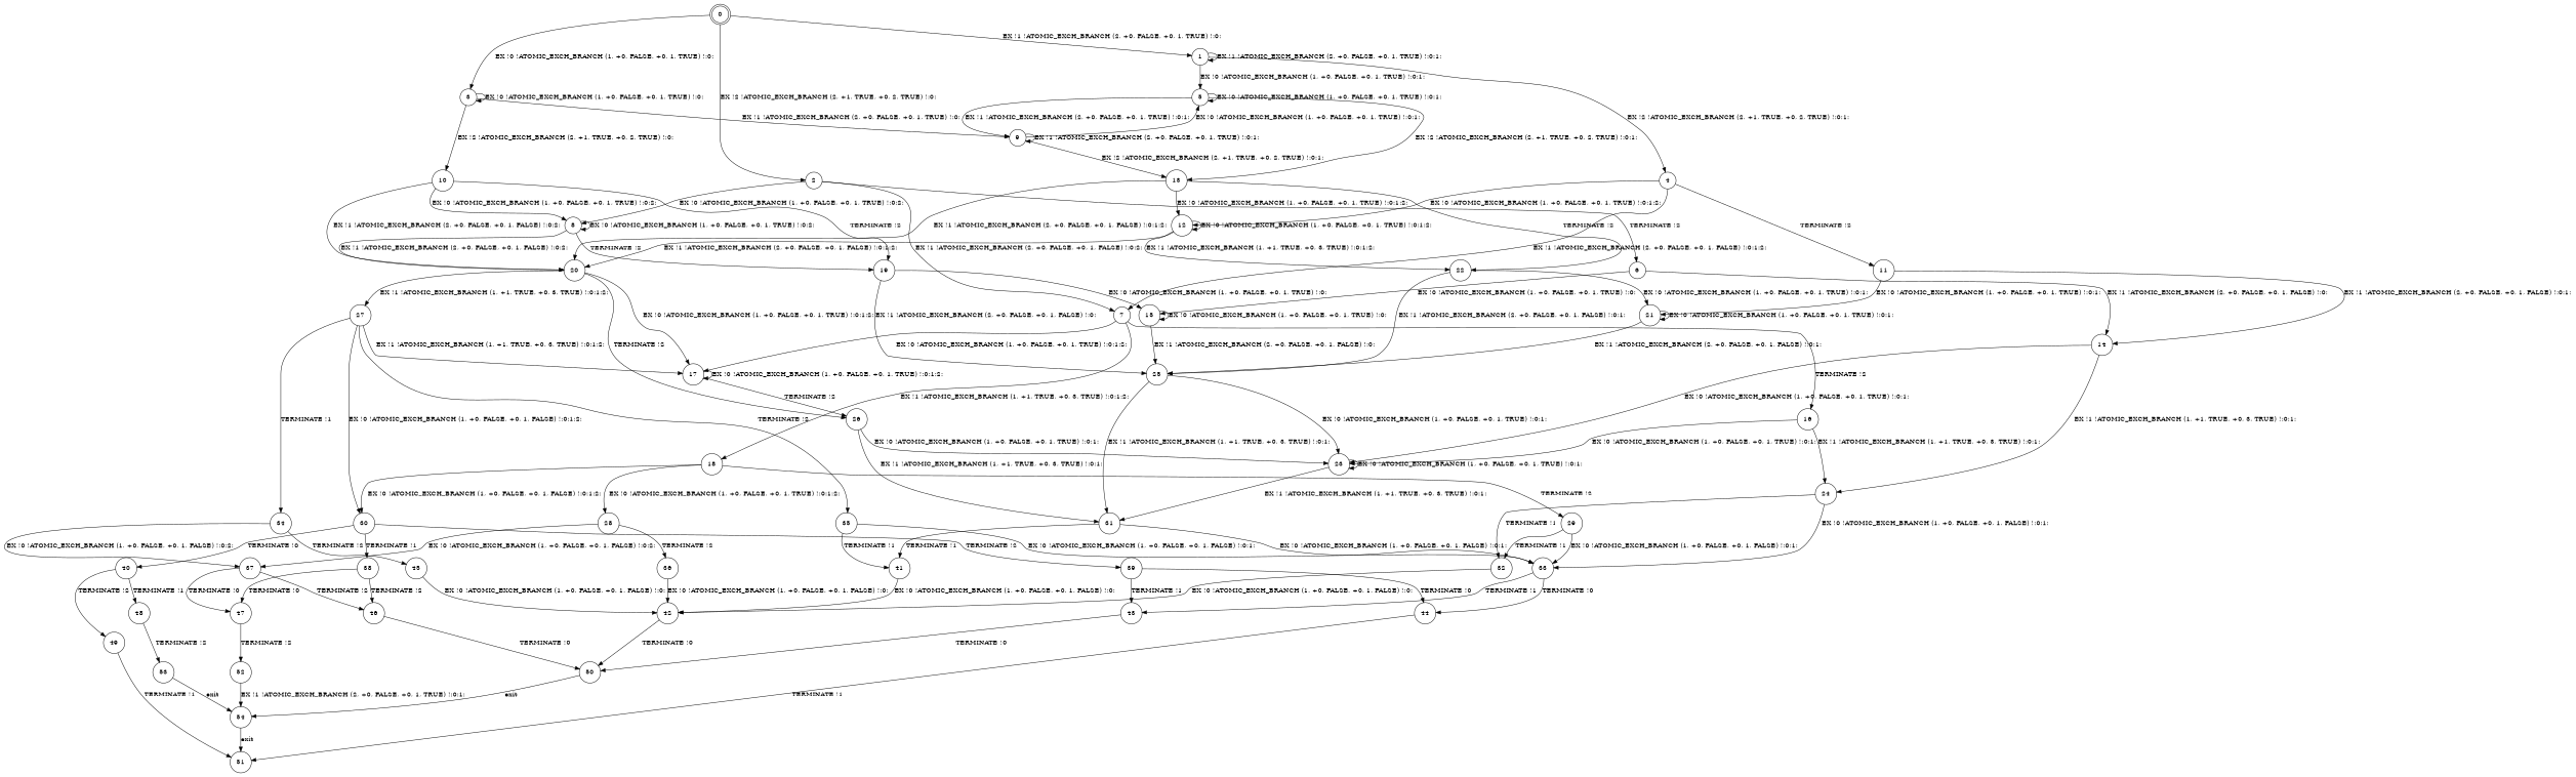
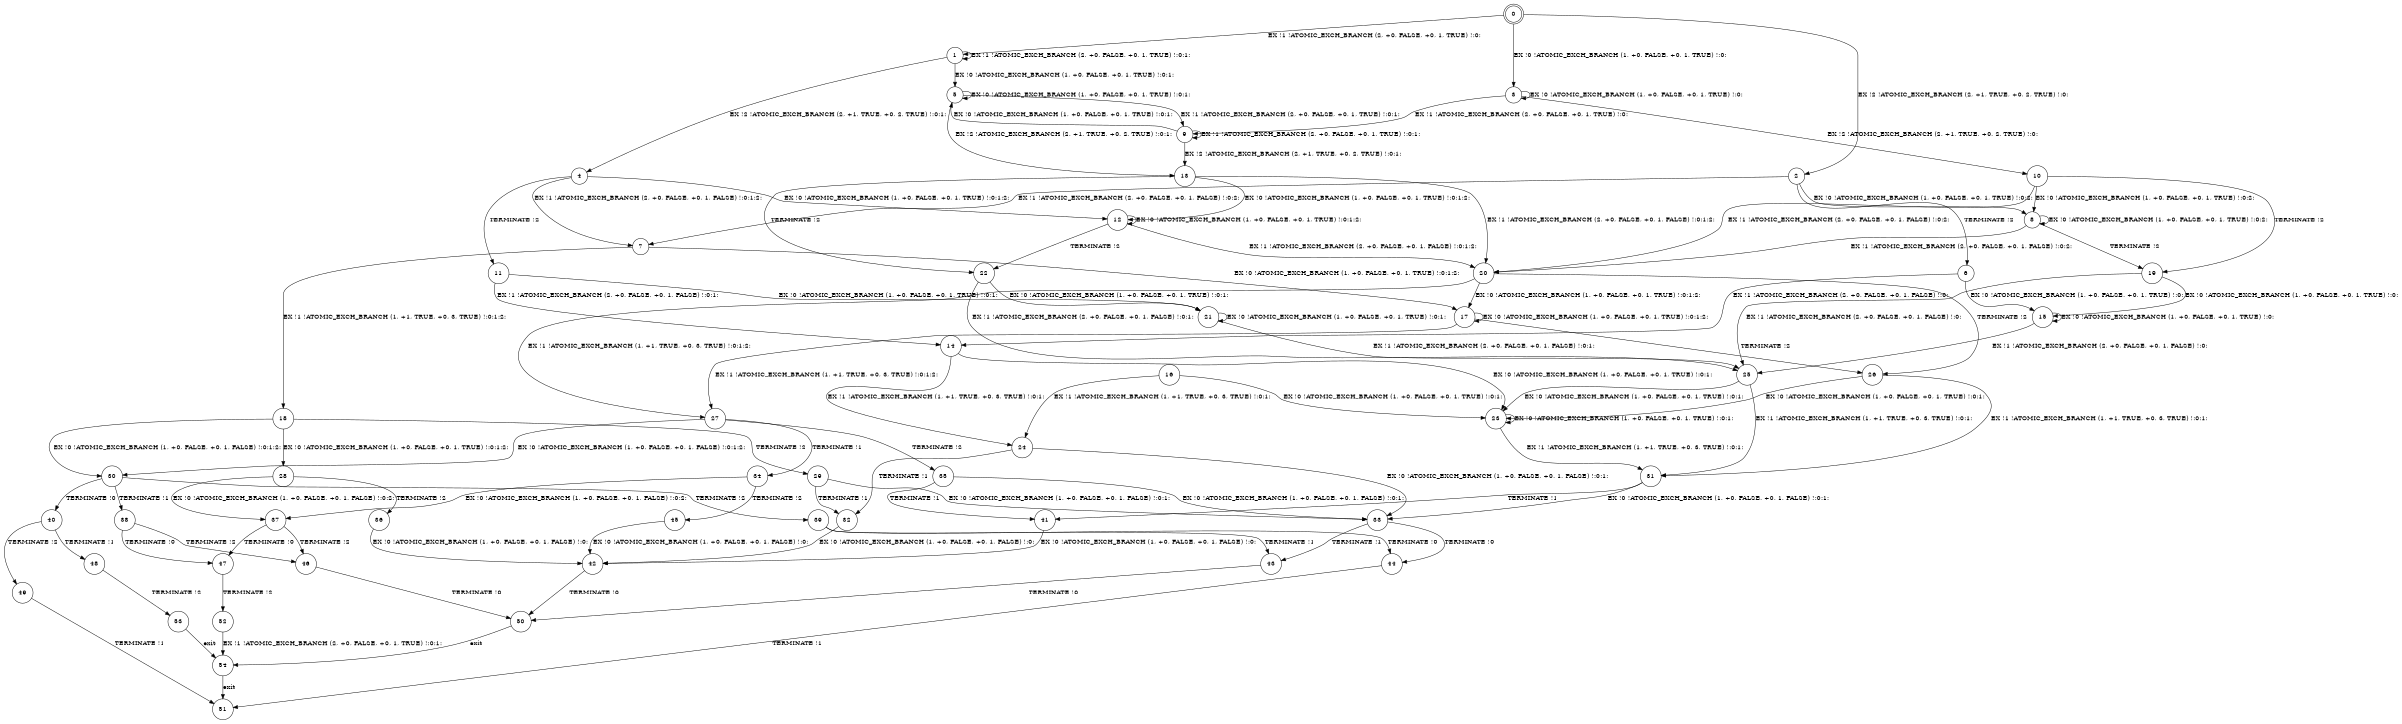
  digraph {
    node [shape=circle]
    0 [peripheries=2]
    1
    2
    3
    4
    5
    6
    7
    8
    9
    10
    11
    12
    13
    14
    15
    16
    17
    18
    19
    20
    21
    22
    23
    24
    25
    26
    27
    28
    29
    30
    31
    32
    33
    34
    35
    36
    37
    38
    39
    40
    41
    42
    43
    44
    45
    46
    47
    48
    49
    50
    51
    52
    53
    54
    0 -> 1 [label="EX !1 !ATOMIC_EXCH_BRANCH (2, +0, FALSE, +0, 1, TRUE) !:0:"]
    0 -> 2 [label="EX !2 !ATOMIC_EXCH_BRANCH (2, +1, TRUE, +0, 2, TRUE) !:0:"]
    0 -> 3 [label="EX !0 !ATOMIC_EXCH_BRANCH (1, +0, FALSE, +0, 1, TRUE) !:0:"]
    1 -> 1 [label="EX !1 !ATOMIC_EXCH_BRANCH (2, +0, FALSE, +0, 1, TRUE) !:0:1:"]
    1 -> 4 [label="EX !2 !ATOMIC_EXCH_BRANCH (2, +1, TRUE, +0, 2, TRUE) !:0:1:"]
    1 -> 5 [label="EX !0 !ATOMIC_EXCH_BRANCH (1, +0, FALSE, +0, 1, TRUE) !:0:1:"]
    2 -> 6 [label="TERMINATE !2"]
    2 -> 7 [label="EX !1 !ATOMIC_EXCH_BRANCH (2, +0, FALSE, +0, 1, FALSE) !:0:2:"]
    2 -> 8 [label="EX !0 !ATOMIC_EXCH_BRANCH (1, +0, FALSE, +0, 1, TRUE) !:0:2:"]
    3 -> 3 [label="EX !0 !ATOMIC_EXCH_BRANCH (1, +0, FALSE, +0, 1, TRUE) !:0:"]
    3 -> 9 [label="EX !1 !ATOMIC_EXCH_BRANCH (2, +0, FALSE, +0, 1, TRUE) !:0:"]
    3 -> 10 [label="EX !2 !ATOMIC_EXCH_BRANCH (2, +1, TRUE, +0, 2, TRUE) !:0:"]
    4 -> 7 [label="EX !1 !ATOMIC_EXCH_BRANCH (2, +0, FALSE, +0, 1, FALSE) !:0:1:2:"]
    4 -> 11 [label="TERMINATE !2"]
    4 -> 12 [label="EX !0 !ATOMIC_EXCH_BRANCH (1, +0, FALSE, +0, 1, TRUE) !:0:1:2:"]
    5 -> 5 [label="EX !0 !ATOMIC_EXCH_BRANCH (1, +0, FALSE, +0, 1, TRUE) !:0:1:"]
    5 -> 9 [label="EX !1 !ATOMIC_EXCH_BRANCH (2, +0, FALSE, +0, 1, TRUE) !:0:1:"]
    5 -> 13 [label="EX !2 !ATOMIC_EXCH_BRANCH (2, +1, TRUE, +0, 2, TRUE) !:0:1:"]
    6 -> 14 [label="EX !1 !ATOMIC_EXCH_BRANCH (2, +0, FALSE, +0, 1, FALSE) !:0:"]
    6 -> 15 [label="EX !0 !ATOMIC_EXCH_BRANCH (1, +0, FALSE, +0, 1, TRUE) !:0:"]
-   7 -> 16 [label="TERMINATE !2"]
    7 -> 17 [label="EX !0 !ATOMIC_EXCH_BRANCH (1, +0, FALSE, +0, 1, TRUE) !:0:1:2:"]
    7 -> 18 [label="EX !1 !ATOMIC_EXCH_BRANCH (1, +1, TRUE, +0, 3, TRUE) !:0:1:2:"]
    8 -> 8 [label="EX !0 !ATOMIC_EXCH_BRANCH (1, +0, FALSE, +0, 1, TRUE) !:0:2:"]
    8 -> 19 [label="TERMINATE !2"]
    8 -> 20 [label="EX !1 !ATOMIC_EXCH_BRANCH (2, +0, FALSE, +0, 1, FALSE) !:0:2:"]
    9 -> 5 [label="EX !0 !ATOMIC_EXCH_BRANCH (1, +0, FALSE, +0, 1, TRUE) !:0:1:"]
    9 -> 9 [label="EX !1 !ATOMIC_EXCH_BRANCH (2, +0, FALSE, +0, 1, TRUE) !:0:1:"]
    9 -> 13 [label="EX !2 !ATOMIC_EXCH_BRANCH (2, +1, TRUE, +0, 2, TRUE) !:0:1:"]
    10 -> 8 [label="EX !0 !ATOMIC_EXCH_BRANCH (1, +0, FALSE, +0, 1, TRUE) !:0:2:"]
    10 -> 19 [label="TERMINATE !2"]
    10 -> 20 [label="EX !1 !ATOMIC_EXCH_BRANCH (2, +0, FALSE, +0, 1, FALSE) !:0:2:"]
    11 -> 14 [label="EX !1 !ATOMIC_EXCH_BRANCH (2, +0, FALSE, +0, 1, FALSE) !:0:1:"]
    11 -> 21 [label="EX !0 !ATOMIC_EXCH_BRANCH (1, +0, FALSE, +0, 1, TRUE) !:0:1:"]
    12 -> 12 [label="EX !0 !ATOMIC_EXCH_BRANCH (1, +0, FALSE, +0, 1, TRUE) !:0:1:2:"]
    12 -> 20 [label="EX !1 !ATOMIC_EXCH_BRANCH (2, +0, FALSE, +0, 1, FALSE) !:0:1:2:"]
-   12 -> 22 [label="EX !1 !ATOMIC_EXCH_BRANCH (1, +1, TRUE, +0, 3, TRUE) !:0:1:2:"]
+   12 -> 22 [label="TERMINATE !2"]
    13 -> 12 [label="EX !0 !ATOMIC_EXCH_BRANCH (1, +0, FALSE, +0, 1, TRUE) !:0:1:2:"]
    13 -> 20 [label="EX !1 !ATOMIC_EXCH_BRANCH (2, +0, FALSE, +0, 1, FALSE) !:0:1:2:"]
    13 -> 22 [label="TERMINATE !2"]
    14 -> 23 [label="EX !0 !ATOMIC_EXCH_BRANCH (1, +0, FALSE, +0, 1, TRUE) !:0:1:"]
    14 -> 24 [label="EX !1 !ATOMIC_EXCH_BRANCH (1, +1, TRUE, +0, 3, TRUE) !:0:1:"]
    15 -> 15 [label="EX !0 !ATOMIC_EXCH_BRANCH (1, +0, FALSE, +0, 1, TRUE) !:0:"]
    15 -> 25 [label="EX !1 !ATOMIC_EXCH_BRANCH (2, +0, FALSE, +0, 1, FALSE) !:0:"]
    16 -> 23 [label="EX !0 !ATOMIC_EXCH_BRANCH (1, +0, FALSE, +0, 1, TRUE) !:0:1:"]
    16 -> 24 [label="EX !1 !ATOMIC_EXCH_BRANCH (1, +1, TRUE, +0, 3, TRUE) !:0:1:"]
    17 -> 17 [label="EX !0 !ATOMIC_EXCH_BRANCH (1, +0, FALSE, +0, 1, TRUE) !:0:1:2:"]
    17 -> 26 [label="TERMINATE !2"]
-   27 -> 17 [label="EX !1 !ATOMIC_EXCH_BRANCH (1, +1, TRUE, +0, 3, TRUE) !:0:1:2:"]
+   17 -> 27 [label="EX !1 !ATOMIC_EXCH_BRANCH (1, +1, TRUE, +0, 3, TRUE) !:0:1:2:"]
    18 -> 28 [label="EX !0 !ATOMIC_EXCH_BRANCH (1, +0, FALSE, +0, 1, TRUE) !:0:1:2:"]
    18 -> 29 [label="TERMINATE !2"]
    18 -> 30 [label="EX !0 !ATOMIC_EXCH_BRANCH (1, +0, FALSE, +0, 1, FALSE) !:0:1:2:"]
    19 -> 15 [label="EX !0 !ATOMIC_EXCH_BRANCH (1, +0, FALSE, +0, 1, TRUE) !:0:"]
    19 -> 25 [label="EX !1 !ATOMIC_EXCH_BRANCH (2, +0, FALSE, +0, 1, FALSE) !:0:"]
    20 -> 17 [label="EX !0 !ATOMIC_EXCH_BRANCH (1, +0, FALSE, +0, 1, TRUE) !:0:1:2:"]
    20 -> 26 [label="TERMINATE !2"]
    20 -> 27 [label="EX !1 !ATOMIC_EXCH_BRANCH (1, +1, TRUE, +0, 3, TRUE) !:0:1:2:"]
    21 -> 21 [label="EX !0 !ATOMIC_EXCH_BRANCH (1, +0, FALSE, +0, 1, TRUE) !:0:1:"]
    21 -> 25 [label="EX !1 !ATOMIC_EXCH_BRANCH (2, +0, FALSE, +0, 1, FALSE) !:0:1:"]
    22 -> 21 [label="EX !0 !ATOMIC_EXCH_BRANCH (1, +0, FALSE, +0, 1, TRUE) !:0:1:"]
    22 -> 25 [label="EX !1 !ATOMIC_EXCH_BRANCH (2, +0, FALSE, +0, 1, FALSE) !:0:1:"]
    23 -> 23 [label="EX !0 !ATOMIC_EXCH_BRANCH (1, +0, FALSE, +0, 1, TRUE) !:0:1:"]
    23 -> 31 [label="EX !1 !ATOMIC_EXCH_BRANCH (1, +1, TRUE, +0, 3, TRUE) !:0:1:"]
    24 -> 32 [label="TERMINATE !1"]
    24 -> 33 [label="EX !0 !ATOMIC_EXCH_BRANCH (1, +0, FALSE, +0, 1, FALSE) !:0:1:"]
    25 -> 23 [label="EX !0 !ATOMIC_EXCH_BRANCH (1, +0, FALSE, +0, 1, TRUE) !:0:1:"]
    25 -> 31 [label="EX !1 !ATOMIC_EXCH_BRANCH (1, +1, TRUE, +0, 3, TRUE) !:0:1:"]
    26 -> 23 [label="EX !0 !ATOMIC_EXCH_BRANCH (1, +0, FALSE, +0, 1, TRUE) !:0:1:"]
    26 -> 31 [label="EX !1 !ATOMIC_EXCH_BRANCH (1, +1, TRUE, +0, 3, TRUE) !:0:1:"]
    27 -> 30 [label="EX !0 !ATOMIC_EXCH_BRANCH (1, +0, FALSE, +0, 1, FALSE) !:0:1:2:"]
    27 -> 34 [label="TERMINATE !1"]
    27 -> 35 [label="TERMINATE !2"]
    28 -> 36 [label="TERMINATE !2"]
    28 -> 37 [label="EX !0 !ATOMIC_EXCH_BRANCH (1, +0, FALSE, +0, 1, FALSE) !:0:2:"]
    29 -> 32 [label="TERMINATE !1"]
    29 -> 33 [label="EX !0 !ATOMIC_EXCH_BRANCH (1, +0, FALSE, +0, 1, FALSE) !:0:1:"]
    30 -> 38 [label="TERMINATE !1"]
    30 -> 39 [label="TERMINATE !2"]
    30 -> 40 [label="TERMINATE !0"]
    31 -> 33 [label="EX !0 !ATOMIC_EXCH_BRANCH (1, +0, FALSE, +0, 1, FALSE) !:0:1:"]
    31 -> 41 [label="TERMINATE !1"]
    32 -> 42 [label="EX !0 !ATOMIC_EXCH_BRANCH (1, +0, FALSE, +0, 1, FALSE) !:0:"]
    33 -> 43 [label="TERMINATE !1"]
    33 -> 44 [label="TERMINATE !0"]
    34 -> 37 [label="EX !0 !ATOMIC_EXCH_BRANCH (1, +0, FALSE, +0, 1, FALSE) !:0:2:"]
    34 -> 45 [label="TERMINATE !2"]
    35 -> 33 [label="EX !0 !ATOMIC_EXCH_BRANCH (1, +0, FALSE, +0, 1, FALSE) !:0:1:"]
    35 -> 41 [label="TERMINATE !1"]
    36 -> 42 [label="EX !0 !ATOMIC_EXCH_BRANCH (1, +0, FALSE, +0, 1, FALSE) !:0:"]
    37 -> 46 [label="TERMINATE !2"]
    37 -> 47 [label="TERMINATE !0"]
    38 -> 46 [label="TERMINATE !2"]
    38 -> 47 [label="TERMINATE !0"]
    39 -> 43 [label="TERMINATE !1"]
    39 -> 44 [label="TERMINATE !0"]
    40 -> 48 [label="TERMINATE !1"]
    40 -> 49 [label="TERMINATE !2"]
    41 -> 42 [label="EX !0 !ATOMIC_EXCH_BRANCH (1, +0, FALSE, +0, 1, FALSE) !:0:"]
    42 -> 50 [label="TERMINATE !0"]
    43 -> 50 [label="TERMINATE !0"]
    44 -> 51 [label="TERMINATE !1"]
    45 -> 42 [label="EX !0 !ATOMIC_EXCH_BRANCH (1, +0, FALSE, +0, 1, FALSE) !:0:"]
    46 -> 50 [label="TERMINATE !0"]
    47 -> 52 [label="TERMINATE !2"]
    48 -> 53 [label="TERMINATE !2"]
    49 -> 51 [label="TERMINATE !1"]
    50 -> 54 [label=exit]
    52 -> 54 [label="EX !1 !ATOMIC_EXCH_BRANCH (2, +0, FALSE, +0, 1, TRUE) !:0:1:"]
    53 -> 54 [label=exit]
    54 -> 51 [label=exit]
  }
